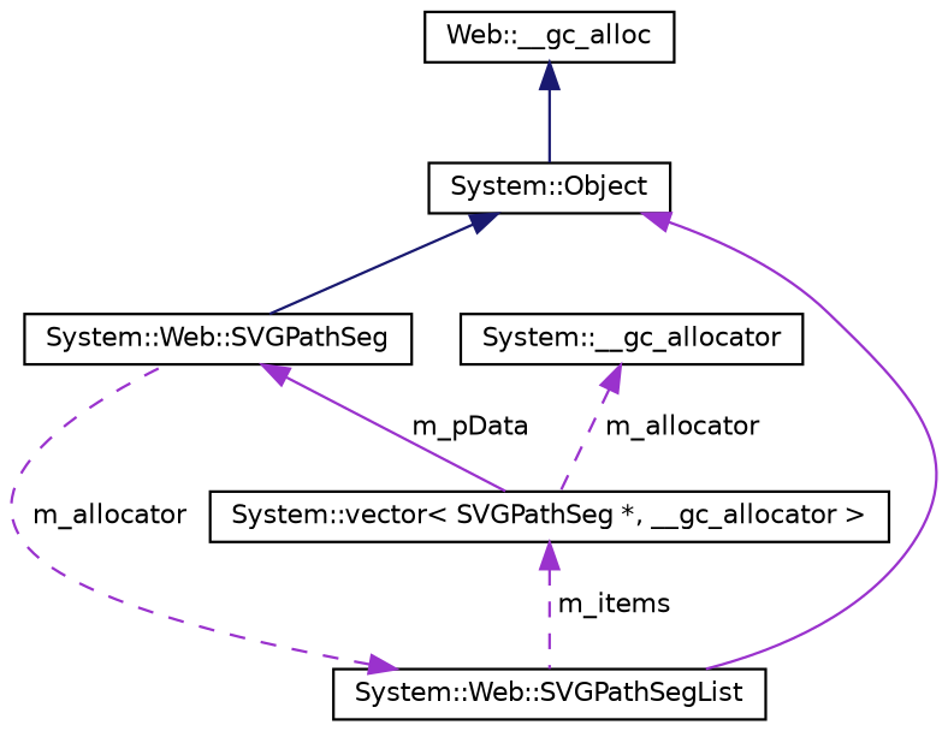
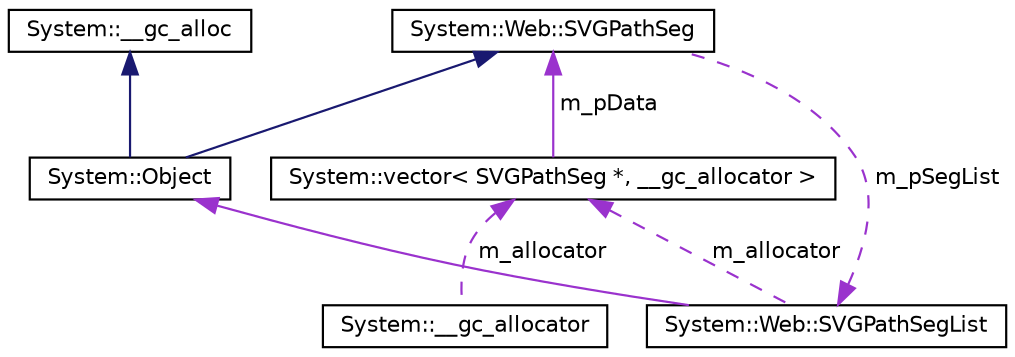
  digraph {
    node [color=black fillcolor=white fontname=Helvetica fontsize=10 shape=record style=filled]
    edge [color=darkorchid3 dir=back fontname=Helvetica fontsize=10 labelfontname=Helvetica labelfontsize=10 style=solid]
    n1 [height=0.2 label="System::Web::SVGPathSeg" width=0.4]
    n2 [height=0.2 label="System::vector\< SVGPathSeg *, __gc_allocator \>" width=0.4]
    n3 [height=0.2 label="System::Web::SVGPathSegList" width=0.4]
    n4 [height=0.2 label="System::Object" width=0.4]
-   n5 [height=0.2 label="Web::__gc_alloc" width=0.4]
+   n5 [height=0.2 label="System::__gc_alloc" width=0.4]
    n6 [height=0.2 label="System::__gc_allocator" width=0.4]
    n1 -> n2 [label=" m_pData"]
-   n2 -> n3 [label=" m_items" style=dashed]
-   n3 -> n1 [label=" m_allocator" style=dashed]
-   n4 -> n1 [color=midnightblue]
+   n2 -> n3 [label=" m_allocator" style=dashed]
+   n3 -> n1 [label=" m_pSegList" style=dashed]
+   n1 -> n4 [color=midnightblue]
    n4 -> n3
    n5 -> n4 [color=midnightblue]
-   n6 -> n2 [label=" m_allocator" style=dashed]
+   n2 -> n6 [label=" m_allocator" style=dashed]
  }
